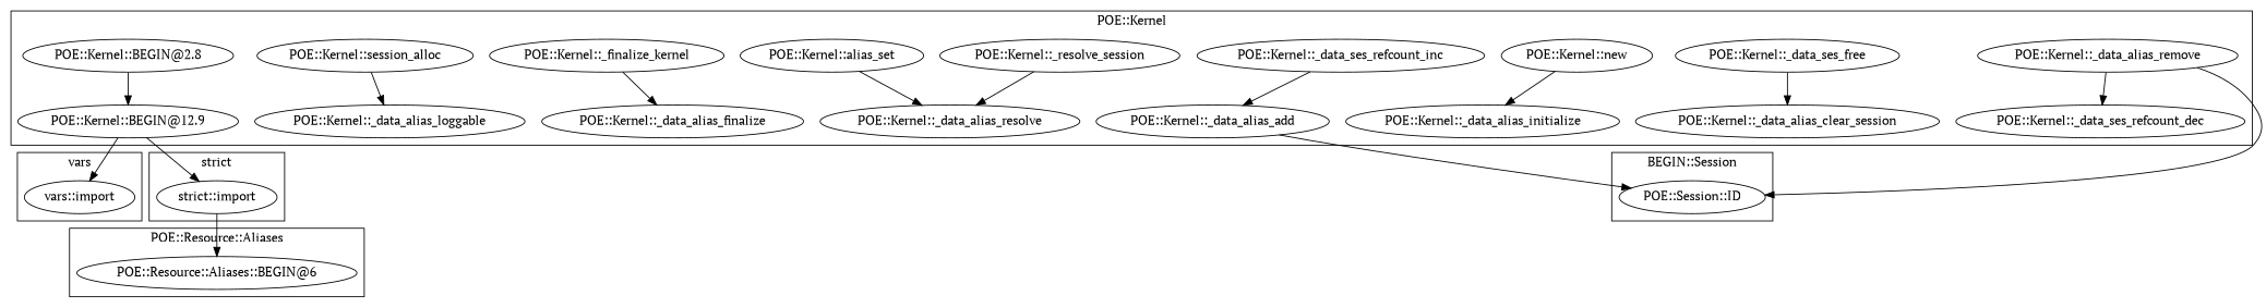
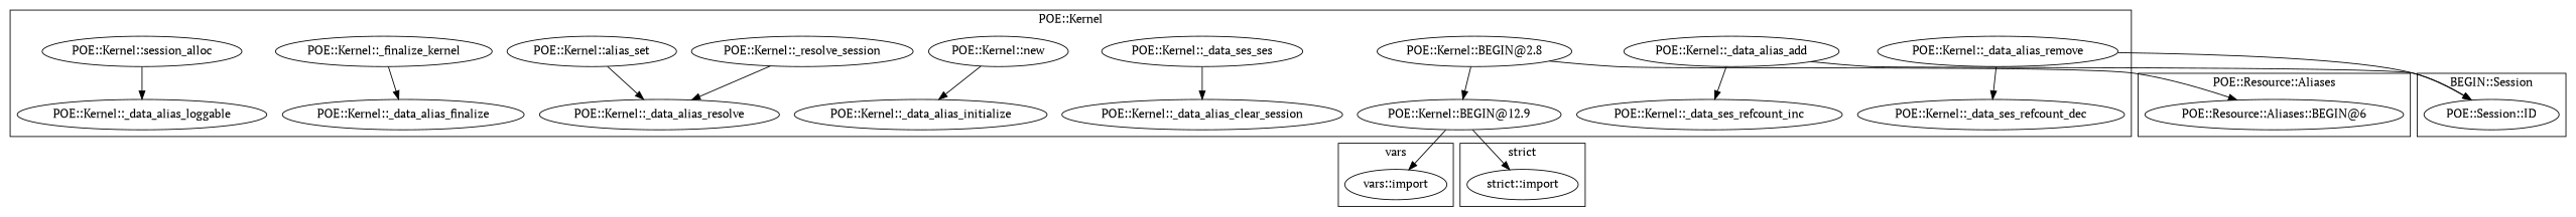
  digraph {
    fontname="PT Serif"
    node [fontname="PT Serif"]
    edge [fontname="PT Serif"]
    "vars::import"
    "POE::Resource::Aliases::BEGIN@6"
    "POE::Kernel::BEGIN@12.9"
    "POE::Kernel::_resolve_session"
-   "POE::Kernel::_data_ses_free"
+   "POE::Kernel::_data_ses_free" [label="POE::Kernel::_data_ses_ses"]
    "POE::Kernel::new"
    "POE::Kernel::_data_alias_loggable"
    "POE::Kernel::BEGIN@2.8"
    "POE::Kernel::_data_alias_resolve"
    "POE::Kernel::_data_alias_finalize"
    "POE::Kernel::_data_alias_remove"
    "POE::Kernel::_finalize_kernel"
    "POE::Kernel::_data_alias_add"
    "POE::Kernel::_data_alias_initialize"
    "POE::Kernel::session_alloc"
    "POE::Kernel::_data_ses_refcount_inc"
    "POE::Kernel::_data_alias_clear_session"
    "POE::Kernel::_data_ses_refcount_dec"
    "POE::Kernel::alias_set"
    "strict::import"
    "POE::Session::ID"
    subgraph cluster_1 {
      label=vars
      "vars::import"
    }
    subgraph cluster_2 {
      label="POE::Resource::Aliases"
      "POE::Resource::Aliases::BEGIN@6"
    }
    subgraph cluster_3 {
      label="POE::Kernel"
      "POE::Kernel::BEGIN@12.9"
      "POE::Kernel::_resolve_session"
      "POE::Kernel::_data_ses_free"
      "POE::Kernel::new"
      "POE::Kernel::_data_alias_loggable"
      "POE::Kernel::BEGIN@2.8"
      "POE::Kernel::_data_alias_resolve"
      "POE::Kernel::_data_alias_finalize"
      "POE::Kernel::_data_alias_remove"
      "POE::Kernel::_finalize_kernel"
      "POE::Kernel::_data_alias_add"
      "POE::Kernel::_data_alias_initialize"
      "POE::Kernel::session_alloc"
      "POE::Kernel::_data_ses_refcount_inc"
      "POE::Kernel::_data_alias_clear_session"
      "POE::Kernel::_data_ses_refcount_dec"
      "POE::Kernel::alias_set"
    }
    subgraph cluster_4 {
      label="strict"
      "strict::import"
    }
    subgraph cluster_5 {
      label="BEGIN::Session"
      "POE::Session::ID"
    }
    "POE::Kernel::BEGIN@12.9" -> "vars::import"
    "POE::Kernel::BEGIN@12.9" -> "strict::import"
    "POE::Kernel::_resolve_session" -> "POE::Kernel::_data_alias_resolve"
    "POE::Kernel::_data_ses_free" -> "POE::Kernel::_data_alias_clear_session"
    "POE::Kernel::new" -> "POE::Kernel::_data_alias_initialize"
-   "strict::import" -> "POE::Resource::Aliases::BEGIN@6"
+   "POE::Kernel::BEGIN@2.8" -> "POE::Resource::Aliases::BEGIN@6"
    "POE::Kernel::BEGIN@2.8" -> "POE::Kernel::BEGIN@12.9"
    "POE::Kernel::_data_alias_remove" -> "POE::Kernel::_data_ses_refcount_dec"
    "POE::Kernel::_data_alias_remove" -> "POE::Session::ID"
    "POE::Kernel::_finalize_kernel" -> "POE::Kernel::_data_alias_finalize"
-   "POE::Kernel::_data_ses_refcount_inc" -> "POE::Kernel::_data_alias_add"
+   "POE::Kernel::_data_alias_add" -> "POE::Kernel::_data_ses_refcount_inc"
    "POE::Kernel::_data_alias_add" -> "POE::Session::ID"
    "POE::Kernel::session_alloc" -> "POE::Kernel::_data_alias_loggable"
    "POE::Kernel::alias_set" -> "POE::Kernel::_data_alias_resolve"
  }
